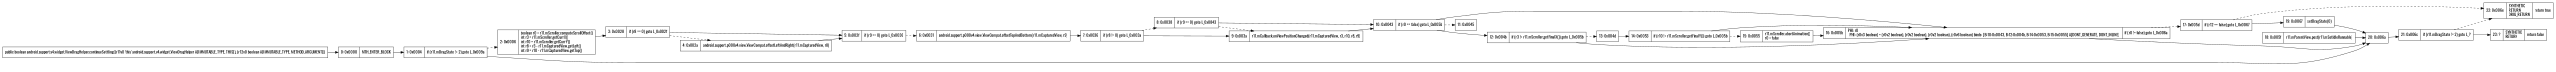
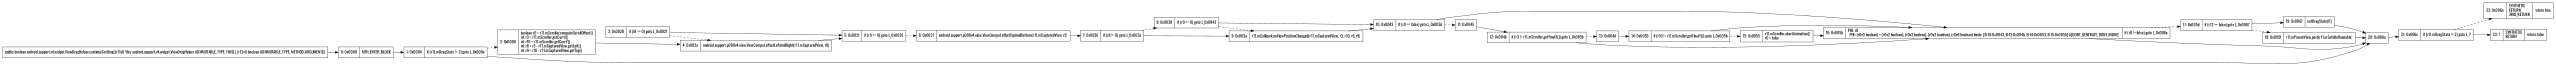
  digraph {
    fontname=Oswald
    rankdir=LR
    node [fontname=Oswald shape=record]
    edge [fontname=Oswald]
    n1 [label="{0\:\ 0x0000|MTH_ENTER_BLOCK\l}"]
    n2 [label="{1\:\ 0x0004|if (r11.mDragState != 2) goto L_0x009a\l}"]
    n3 [label="{2\:\ 0x0006|boolean r0 = r11.mScroller.computeScrollOffset()\lint r3 = r11.mScroller.getCurrX()\lint r10 = r11.mScroller.getCurrY()\lint r8 = r3 \- r11.mCapturedView.getLeft()\lint r9 = r10 \- r11.mCapturedView.getTop()\l}"]
    n4 [label="{20\:\ 0x006a}"]
    n5 [label="{3\:\ 0x0028|if (r8 == 0) goto L_0x002f\l}"]
    n6 [label="{21\:\ 0x006c|if (r11.mDragState != 2) goto L_?\l}"]
    n7 [label="{4\:\ 0x002a|android.support.p000v4.view.ViewCompat.offsetLeftAndRight(r11.mCapturedView, r8)\l}"]
    n8 [label="{5\:\ 0x002f|if (r9 == 0) goto L_0x0036\l}"]
    n9 [label="{6\:\ 0x0031|android.support.p000v4.view.ViewCompat.offsetTopAndBottom(r11.mCapturedView, r9)\l}"]
    n10 [label="{7\:\ 0x0036|if (r8 != 0) goto L_0x003a\l}"]
    n11 [label="{8\:\ 0x0038|if (r9 == 0) goto L_0x0843\l}"]
    n12 [label="{9\:\ 0x003a|r11.mCallback.onViewPositionChanged(r11.mCapturedView, r3, r10, r8, r9)\l}"]
    n13 [label="{10\:\ 0x0043|if (r0 == false) goto L_0x005b\l}"]
    n14 [label="{11\:\ 0x0045}"]
    n15 [label="{16\:\ 0x005b|PHI: r0 \l  PHI: (r0v3 boolean) = (r0v2 boolean), (r0v2 boolean), (r0v2 boolean), (r0v6 boolean) binds: [B:10:0x0043, B:12:0x004b, B:14:0x0053, B:15:0x0055] A[DONT_GENERATE, DONT_INLINE]\l|if (r0 != false) goto L_0x006a\l}"]
    n16 [label="{12\:\ 0x004b|if (r3 != r11.mScroller.getFinalX()) goto L_0x005b\l}"]
    n17 [label="{17\:\ 0x005d|if (r12 == false) goto L_0x0067\l}"]
    n18 [label="{13\:\ 0x004d}"]
    n19 [label="{14\:\ 0x0053|if (r10 != r11.mScroller.getFinalY()) goto L_0x005b\l}"]
    n20 [label="{15\:\ 0x0055|r11.mScroller.abortAnimation()\lr0 = false\l}"]
    n21 [label="{18\:\ 0x005f|r11.mParentView.post(r11.mSetIdleRunnable)\l}"]
    n22 [label="{19\:\ 0x0067|setDragState(0)\l}"]
    n23 [label="{22\:\ 0x006e|SYNTHETIC\lRETURN\lORIG_RETURN\l|return true\l}"]
    n24 [label="{23\:\ ?|SYNTHETIC\lRETURN\l|return false\l}"]
    n25 [label="{public boolean android.support.v4.widget.ViewDragHelper.continueSettling((r11v0 'this' android.support.v4.widget.ViewDragHelper A[IMMUTABLE_TYPE, THIS]), (r12v0 boolean A[IMMUTABLE_TYPE, METHOD_ARGUMENT])) }"]
    n1 -> n2
    n2 -> n3 [style=dashed]
    n2 -> n4
-   n3 -> n5
+   n3 -> n7
    n4 -> n6
    n5 -> n7 [style=dashed]
    n5 -> n8
    n6 -> n23 [style=dashed]
    n6 -> n24
    n7 -> n8
    n8 -> n9 [style=dashed]
    n9 -> n10
    n10 -> n11 [style=dashed]
    n10 -> n12
    n11 -> n12 [style=dashed]
    n11 -> n13
    n12 -> n13
    n13 -> n14 [style=dashed]
    n13 -> n15
-   n13 -> n16
+   n14 -> n16
    n15 -> n4
    n15 -> n17 [style=dashed]
    n16 -> n15
    n16 -> n18 [style=dashed]
-   n17 -> n23 [style=dashed]
+   n17 -> n21 [style=dashed]
    n17 -> n22
    n18 -> n19
    n19 -> n15
    n19 -> n20 [style=dashed]
    n20 -> n15
    n21 -> n4
    n22 -> n4
    n25 -> n1
  }
